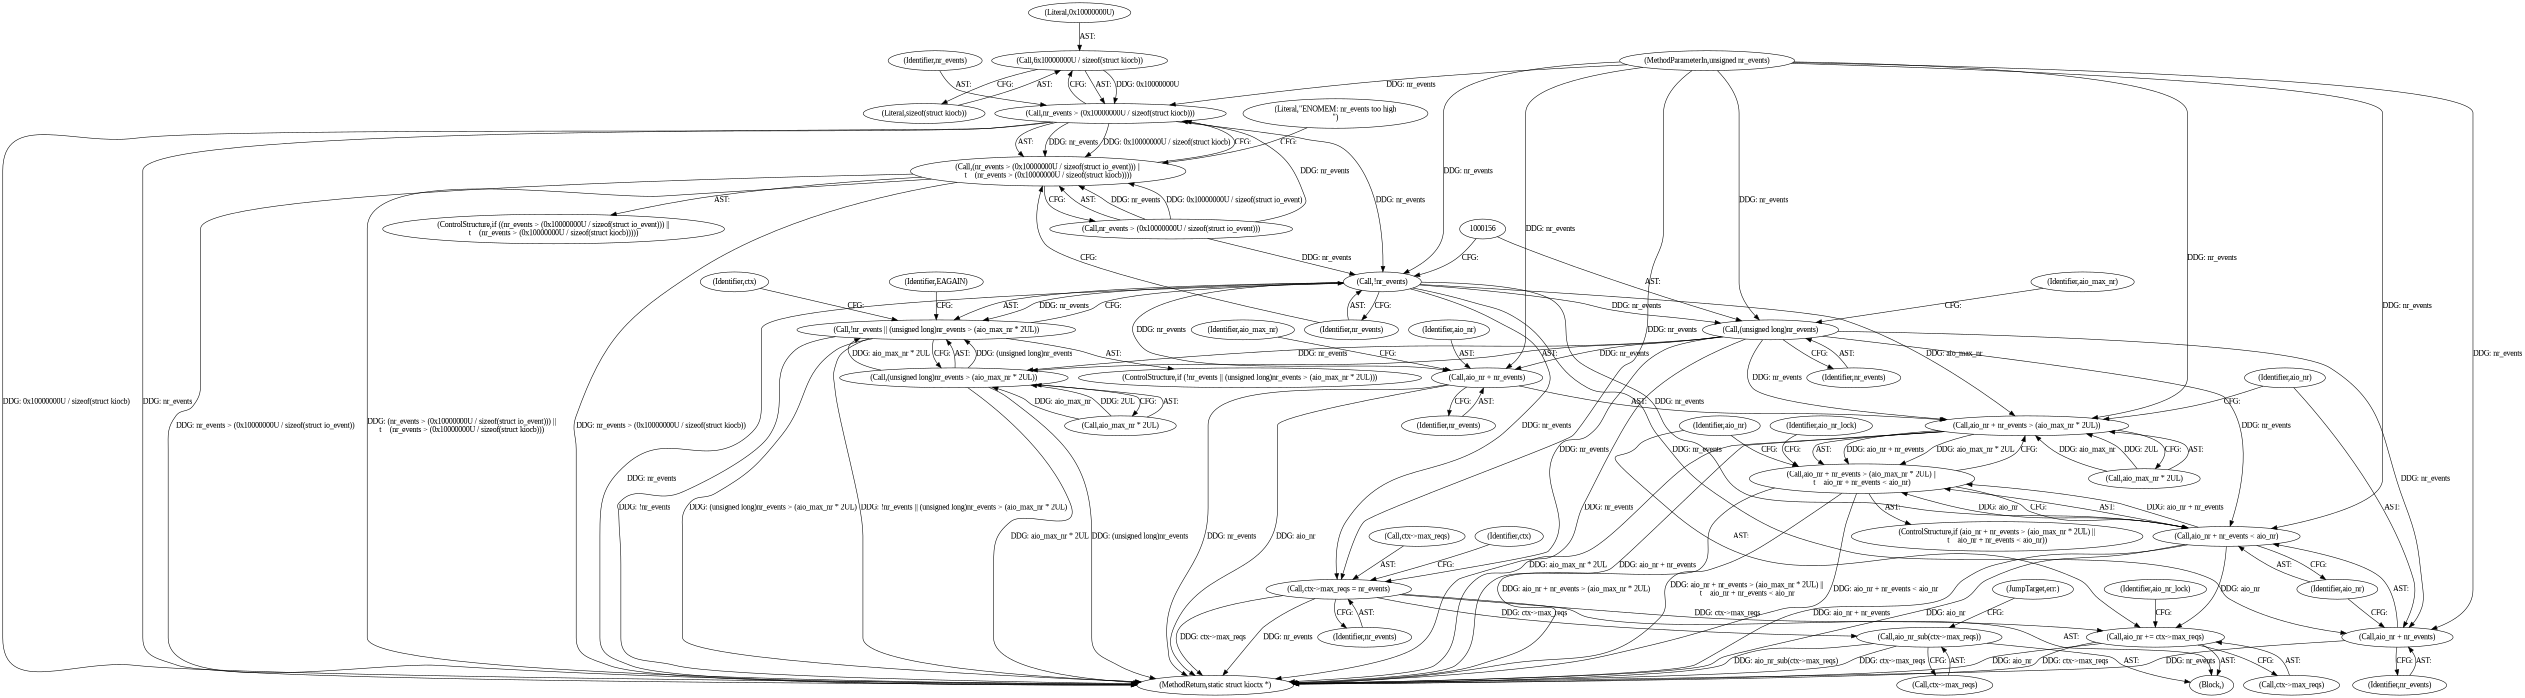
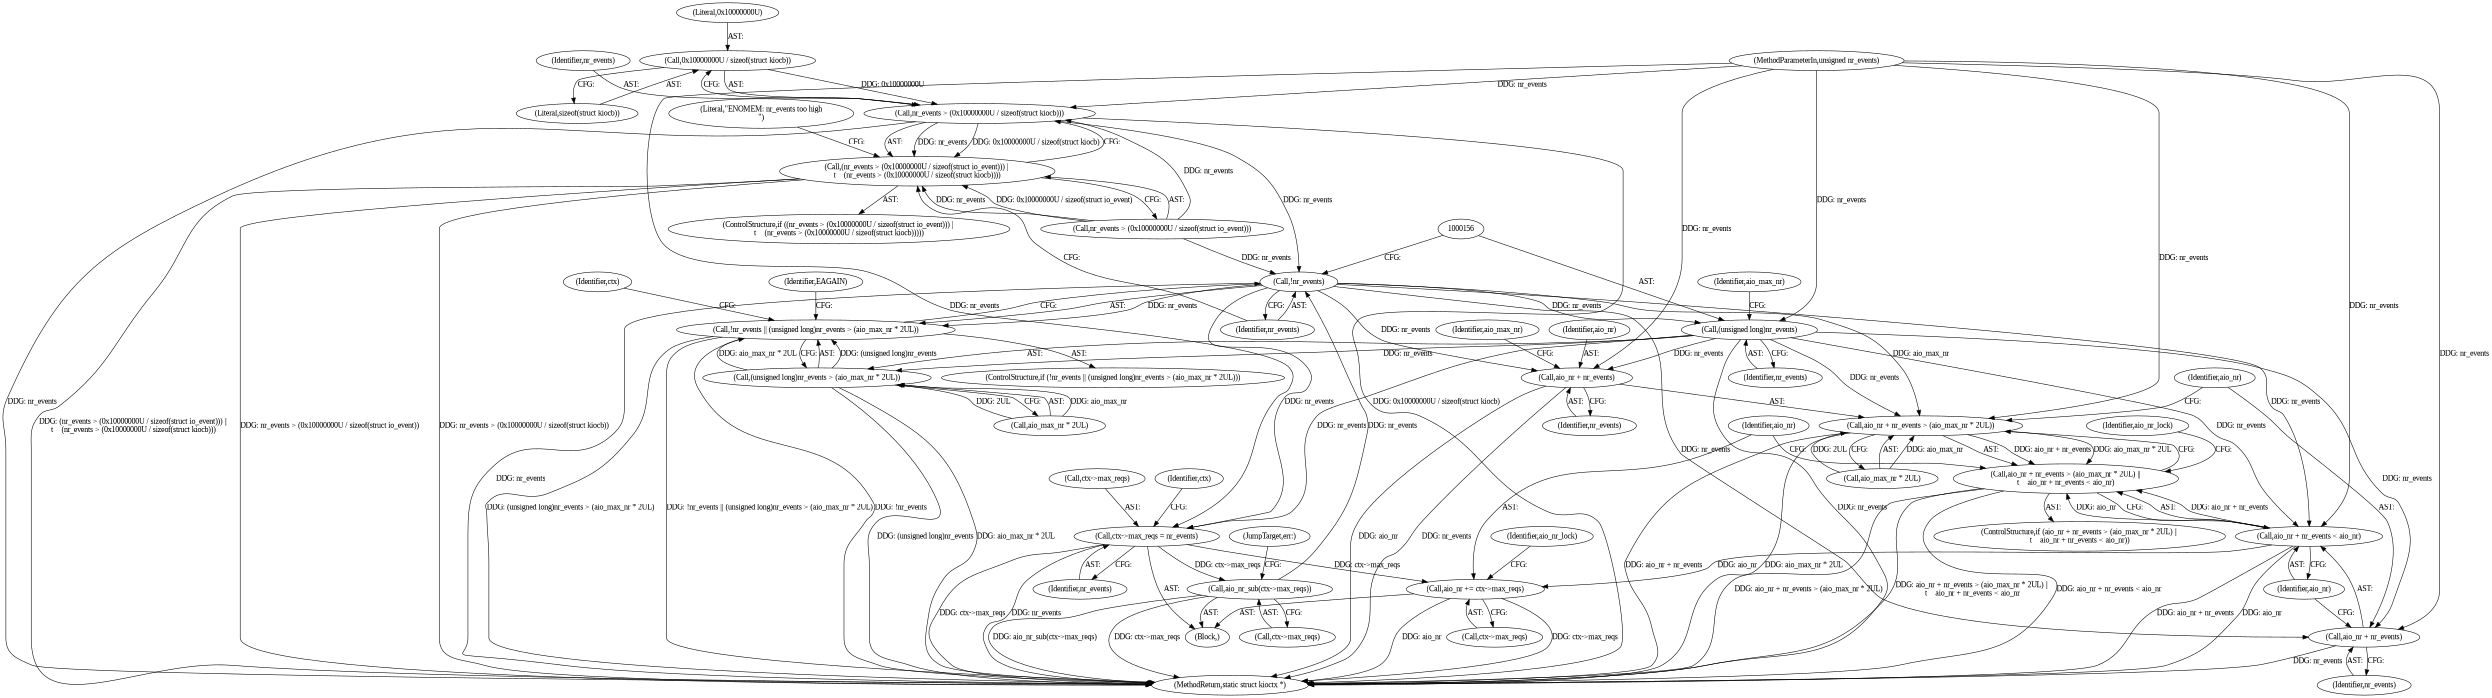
  digraph {
    fontname="Liberation Serif"
    node [fontname="Liberation Serif"]
    edge [fontname="Liberation Serif"]
-   n1 [label="(Call,6x10000000U / sizeof(struct kiocb))"]
+   n1 [label="(Call,0x10000000U / sizeof(struct kiocb))"]
    n2 [label="(Call,nr_events > (0x10000000U / sizeof(struct kiocb)))"]
    n3 [label="(Literal,sizeof(struct kiocb))"]
    n4 [label="(Call,(nr_events > (0x10000000U / sizeof(struct io_event))) ||\n\t    (nr_events > (0x10000000U / sizeof(struct kiocb))))"]
    n5 [label="(Call,!nr_events)"]
    n6 [label="(MethodReturn,static struct kioctx *)"]
    n7 [label="(Call,nr_events > (0x10000000U / sizeof(struct io_event)))"]
    n8 [label="(ControlStructure,if ((nr_events > (0x10000000U / sizeof(struct io_event))) ||\n\t    (nr_events > (0x10000000U / sizeof(struct kiocb)))))"]
    n9 [label="(Call,!nr_events || (unsigned long)nr_events > (aio_max_nr * 2UL))"]
    n10 [label="(Call,(unsigned long)nr_events)"]
    n11 [label="(Call,ctx->max_reqs = nr_events)"]
    n12 [label="(Call,aio_nr + nr_events > (aio_max_nr * 2UL))"]
    n13 [label="(Call,aio_nr + nr_events)"]
    n14 [label="(Call,aio_nr + nr_events < aio_nr)"]
    n15 [label="(Call,aio_nr + nr_events)"]
    n16 [label="(Identifier,nr_events)"]
    n17 [label="(Call,(unsigned long)nr_events > (aio_max_nr * 2UL))"]
    n18 [label="(ControlStructure,if (!nr_events || (unsigned long)nr_events > (aio_max_nr * 2UL)))"]
    n19 [label="(Identifier,nr_events)"]
    n20 [label="(Call,aio_nr += ctx->max_reqs)"]
    n21 [label="(Call,aio_nr_sub(ctx->max_reqs))"]
    n22 [label="(Identifier,nr_events)"]
    n23 [label="(Block,)"]
    n24 [label="(Call,aio_nr + nr_events > (aio_max_nr * 2UL) ||\n\t    aio_nr + nr_events < aio_nr)"]
    n25 [label="(Call,aio_max_nr * 2UL)"]
    n26 [label="(Identifier,nr_events)"]
    n27 [label="(Identifier,aio_nr)"]
    n28 [label="(Identifier,nr_events)"]
    n29 [label="(Call,aio_max_nr * 2UL)"]
    n30 [label="(Call,ctx->max_reqs)"]
    n31 [label="(Call,ctx->max_reqs)"]
    n32 [label="(ControlStructure,if (aio_nr + nr_events > (aio_max_nr * 2UL) ||\n\t    aio_nr + nr_events < aio_nr))"]
    n33 [label="(Identifier,aio_max_nr)"]
    n34 [label="(MethodParameterIn,unsigned nr_events)"]
    n35 [label="(Identifier,aio_nr)"]
    n36 [label="(Identifier,aio_nr)"]
    n37 [label="(Identifier,aio_nr_lock)"]
    n38 [label="(Identifier,aio_max_nr)"]
    n39 [label="(Identifier,aio_nr_lock)"]
    n40 [label="(Call,ctx->max_reqs)"]
    n41 [label="(Identifier,aio_nr)"]
    n42 [label="(JumpTarget,err:)"]
    n43 [label="(Identifier,ctx)"]
    n44 [label="(Identifier,EAGAIN)"]
    n45 [label="(Literal,0x10000000U)"]
    n46 [label="(Literal,\"ENOMEM: nr_events too high\n\")"]
    n47 [label="(Identifier,nr_events)"]
    n48 [label="(Identifier,ctx)"]
    1000156
    n1 -> n2 [label="AST: "]
    n1 -> n2 [label="DDG: 0x10000000U"]
    n1 -> n3 [label="CFG: "]
    n2 -> n1 [label="CFG: "]
    n2 -> n4 [label="AST: "]
    n2 -> n4 [label="DDG: nr_events"]
    n2 -> n4 [label="DDG: 0x10000000U / sizeof(struct kiocb)"]
    n2 -> n5 [label="DDG: nr_events"]
    n2 -> n6 [label="DDG: 0x10000000U / sizeof(struct kiocb)"]
    n2 -> n6 [label="DDG: nr_events"]
    n3 -> n1 [label="AST: "]
    n4 -> n2 [label="CFG: "]
    n4 -> n6 [label="DDG: (nr_events > (0x10000000U / sizeof(struct io_event))) ||\n\t    (nr_events > (0x10000000U / sizeof(struct kiocb)))"]
    n4 -> n6 [label="DDG: nr_events > (0x10000000U / sizeof(struct kiocb))"]
    n4 -> n6 [label="DDG: nr_events > (0x10000000U / sizeof(struct io_event))"]
    n4 -> n7 [label="CFG: "]
    n4 -> n8 [label="AST: "]
    n5 -> n6 [label="DDG: nr_events"]
    n5 -> n9 [label="AST: "]
    n5 -> n9 [label="DDG: nr_events"]
    n5 -> n10 [label="DDG: nr_events"]
    n5 -> n11 [label="DDG: nr_events"]
    n5 -> n12 [label="DDG: aio_max_nr"]
    n5 -> n13 [label="DDG: nr_events"]
    n5 -> n14 [label="DDG: nr_events"]
    n5 -> n15 [label="DDG: nr_events"]
    n5 -> n16 [label="CFG: "]
    n7 -> n2 [label="DDG: nr_events"]
    n7 -> n4 [label="AST: "]
    n7 -> n4 [label="DDG: nr_events"]
    n7 -> n4 [label="DDG: 0x10000000U / sizeof(struct io_event)"]
    n7 -> n5 [label="DDG: nr_events"]
    n9 -> n5 [label="CFG: "]
    n9 -> n6 [label="DDG: !nr_events || (unsigned long)nr_events > (aio_max_nr * 2UL)"]
    n9 -> n6 [label="DDG: !nr_events"]
    n9 -> n6 [label="DDG: (unsigned long)nr_events > (aio_max_nr * 2UL)"]
    n9 -> n17 [label="CFG: "]
    n9 -> n18 [label="AST: "]
    n10 -> n6 [label="DDG: nr_events"]
    n10 -> n11 [label="DDG: nr_events"]
    n10 -> n12 [label="DDG: nr_events"]
    n10 -> n13 [label="DDG: nr_events"]
    n10 -> n14 [label="DDG: nr_events"]
    n10 -> n15 [label="DDG: nr_events"]
    n10 -> n17 [label="AST: "]
    n10 -> n17 [label="DDG: nr_events"]
    n10 -> n19 [label="CFG: "]
    n11 -> n6 [label="DDG: ctx->max_reqs"]
    n11 -> n6 [label="DDG: nr_events"]
    n11 -> n20 [label="DDG: ctx->max_reqs"]
    n11 -> n21 [label="DDG: ctx->max_reqs"]
    n11 -> n22 [label="CFG: "]
    n11 -> n23 [label="AST: "]
    n12 -> n6 [label="DDG: aio_nr + nr_events"]
    n12 -> n6 [label="DDG: aio_max_nr * 2UL"]
    n12 -> n24 [label="AST: "]
    n12 -> n24 [label="DDG: aio_nr + nr_events"]
    n12 -> n24 [label="DDG: aio_max_nr * 2UL"]
    n12 -> n25 [label="CFG: "]
    n13 -> n6 [label="DDG: aio_nr"]
    n13 -> n6 [label="DDG: nr_events"]
    n13 -> n12 [label="AST: "]
    n13 -> n26 [label="CFG: "]
    n14 -> n6 [label="DDG: aio_nr"]
    n14 -> n6 [label="DDG: aio_nr + nr_events"]
    n14 -> n20 [label="DDG: aio_nr"]
    n14 -> n24 [label="AST: "]
    n14 -> n24 [label="DDG: aio_nr + nr_events"]
    n14 -> n24 [label="DDG: aio_nr"]
    n14 -> n27 [label="CFG: "]
    n15 -> n6 [label="DDG: nr_events"]
    n15 -> n14 [label="AST: "]
    n15 -> n28 [label="CFG: "]
    n16 -> n4 [label="CFG: "]
    n16 -> n5 [label="AST: "]
    n17 -> n6 [label="DDG: (unsigned long)nr_events"]
    n17 -> n6 [label="DDG: aio_max_nr * 2UL"]
    n17 -> n9 [label="AST: "]
    n17 -> n9 [label="DDG: (unsigned long)nr_events"]
    n17 -> n9 [label="DDG: aio_max_nr * 2UL"]
    n17 -> n29 [label="CFG: "]
    n19 -> n10 [label="AST: "]
    n20 -> n6 [label="DDG: aio_nr"]
    n20 -> n6 [label="DDG: ctx->max_reqs"]
    n20 -> n23 [label="AST: "]
    n20 -> n30 [label="CFG: "]
    n21 -> n6 [label="DDG: aio_nr_sub(ctx->max_reqs)"]
    n21 -> n6 [label="DDG: ctx->max_reqs"]
    n21 -> n23 [label="AST: "]
    n21 -> n31 [label="CFG: "]
    n22 -> n11 [label="AST: "]
    n24 -> n6 [label="DDG: aio_nr + nr_events > (aio_max_nr * 2UL)"]
    n24 -> n6 [label="DDG: aio_nr + nr_events > (aio_max_nr * 2UL) ||\n\t    aio_nr + nr_events < aio_nr"]
    n24 -> n6 [label="DDG: aio_nr + nr_events < aio_nr"]
    n24 -> n12 [label="CFG: "]
    n24 -> n14 [label="CFG: "]
    n24 -> n32 [label="AST: "]
    n25 -> n12 [label="AST: "]
    n25 -> n12 [label="DDG: aio_max_nr"]
    n25 -> n12 [label="DDG: 2UL"]
    n26 -> n13 [label="AST: "]
    n27 -> n14 [label="AST: "]
    n27 -> n15 [label="CFG: "]
    n28 -> n15 [label="AST: "]
    n29 -> n17 [label="AST: "]
    n29 -> n17 [label="DDG: aio_max_nr"]
    n29 -> n17 [label="DDG: 2UL"]
    n30 -> n20 [label="AST: "]
    n31 -> n21 [label="AST: "]
    n33 -> n10 [label="CFG: "]
    n34 -> n2 [label="DDG: nr_events"]
-   n34 -> n5 [label="DDG: nr_events"]
+   n21 -> n5 [label="DDG: nr_events"]
    n34 -> n10 [label="DDG: nr_events"]
    n34 -> n11 [label="DDG: nr_events"]
    n34 -> n12 [label="DDG: nr_events"]
    n34 -> n13 [label="DDG: nr_events"]
    n34 -> n14 [label="DDG: nr_events"]
    n34 -> n15 [label="DDG: nr_events"]
    n35 -> n13 [label="AST: "]
    n36 -> n20 [label="AST: "]
    n36 -> n24 [label="CFG: "]
    n37 -> n20 [label="CFG: "]
    n38 -> n13 [label="CFG: "]
    n39 -> n24 [label="CFG: "]
    n40 -> n11 [label="AST: "]
    n41 -> n12 [label="CFG: "]
    n41 -> n15 [label="AST: "]
    n42 -> n21 [label="CFG: "]
    n43 -> n9 [label="CFG: "]
    n44 -> n9 [label="CFG: "]
    n45 -> n1 [label="AST: "]
    n46 -> n4 [label="CFG: "]
    n47 -> n2 [label="AST: "]
    n48 -> n11 [label="CFG: "]
    1000156 -> n5 [label="CFG: "]
    1000156 -> n10 [label="AST: "]
  }
